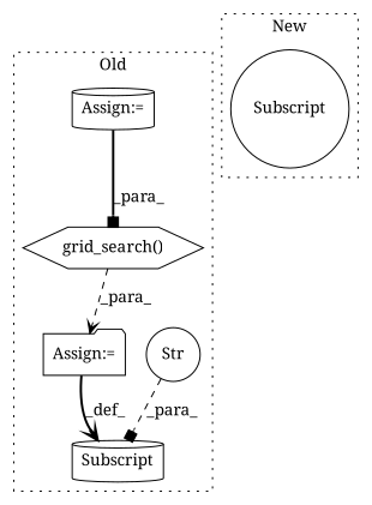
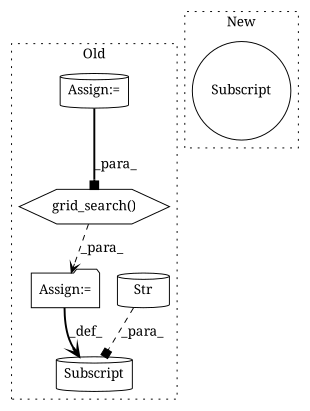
  digraph {
    fontname="Noto Serif"
    node [a=63 l=3 shape=cylinder fontname="Noto Serif"]
    edge [style=dashed arrowhead=vee fontname="Noto Serif"]
    n1 [a=75 l="17,1" label="grid_search()" s="2964,2992" shape=hexagon]
    n2 [l="23,0" label=Subscript s="2938,0"]
-   n3 [a=66 l=11 label=Str s=2949 shape=circle]
+   n3 [a=66 l=11 label=Str s=2949]
    n4 [a=68 label="Assign:=" s=2805]
    n5 [a=68 label="Assign:=" s=2961 shape=folder]
    n6 [l="21,0" label=Subscript s="4480,0" shape=circle]
    subgraph cluster_1 {
      label=Old
      style=dotted
      n1
      n2
      n3
      n4
      n5
    }
    subgraph cluster_2 {
      label=New
      style=dotted
      n6
    }
    n1 -> n5 [label=_para_]
    n3 -> n2 [label=_para_ arrowhead=box]
    n4 -> n1 [label=_para_ style=bold arrowhead=box]
    n5 -> n2 [label=_def_ style=bold]
  }
